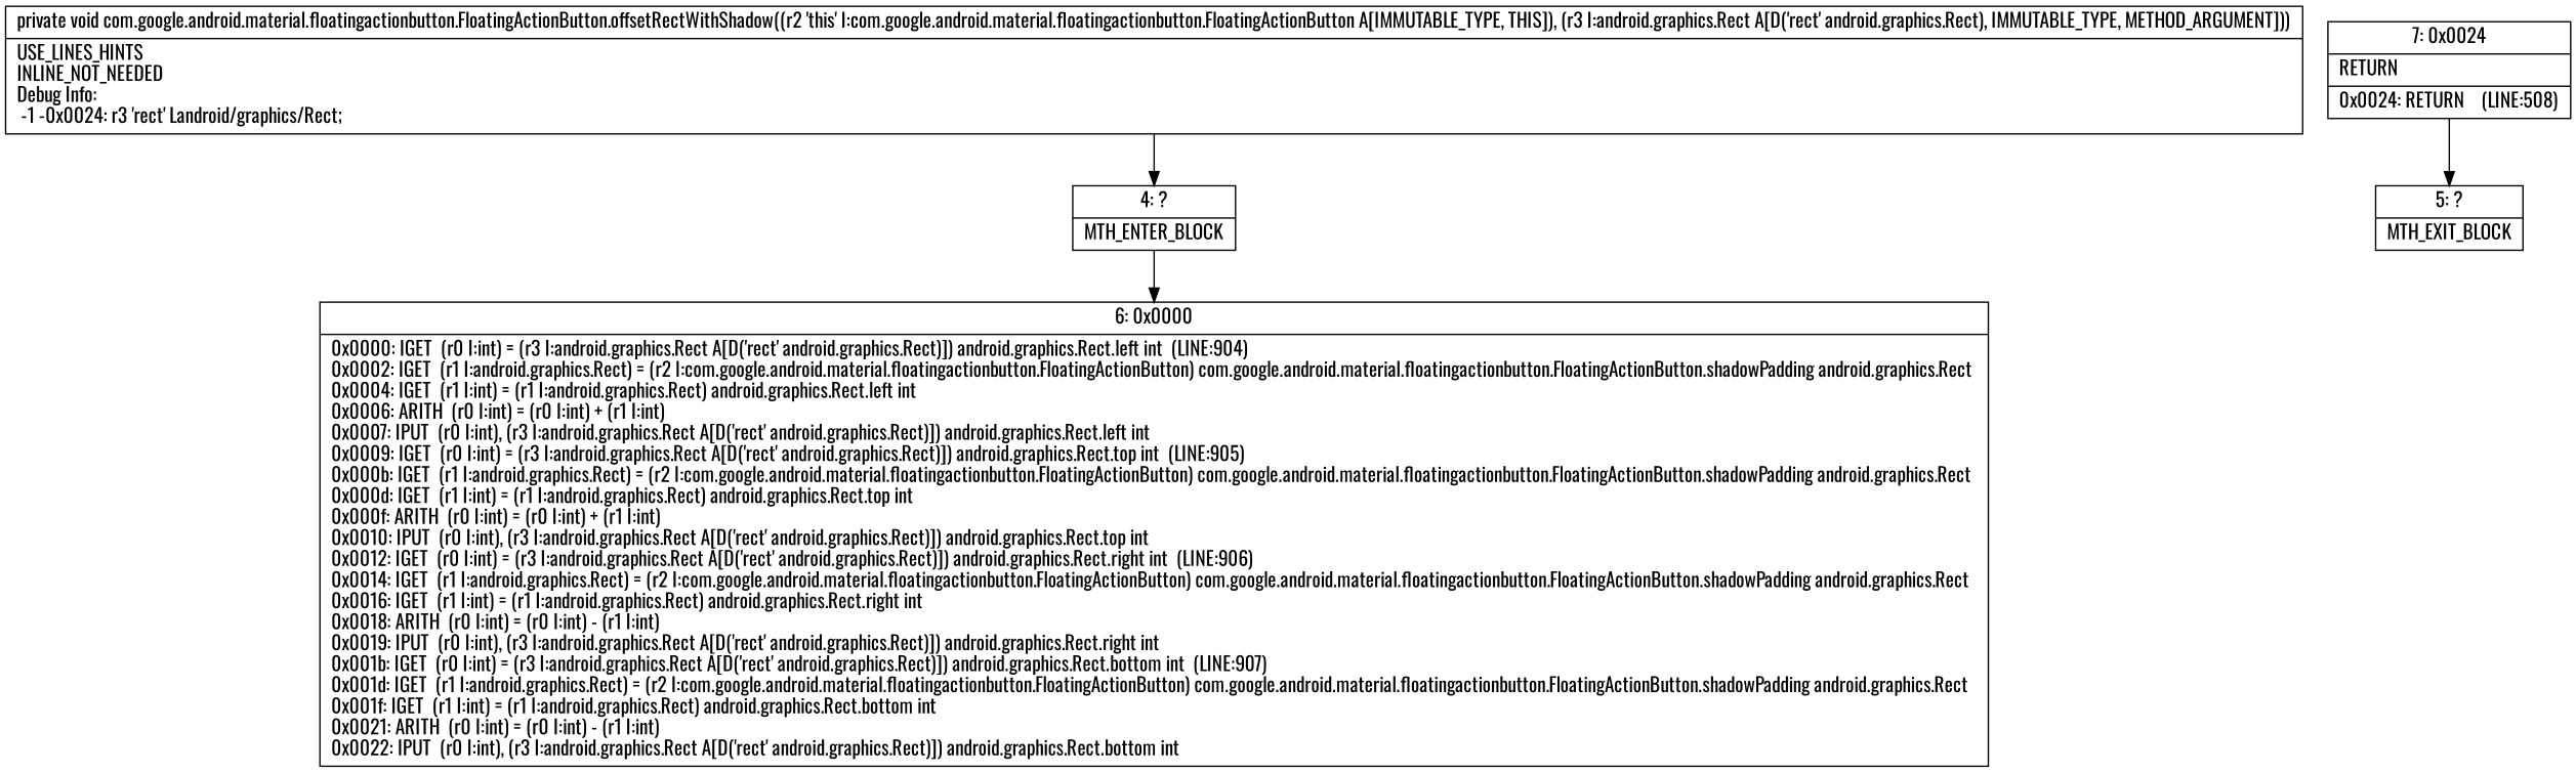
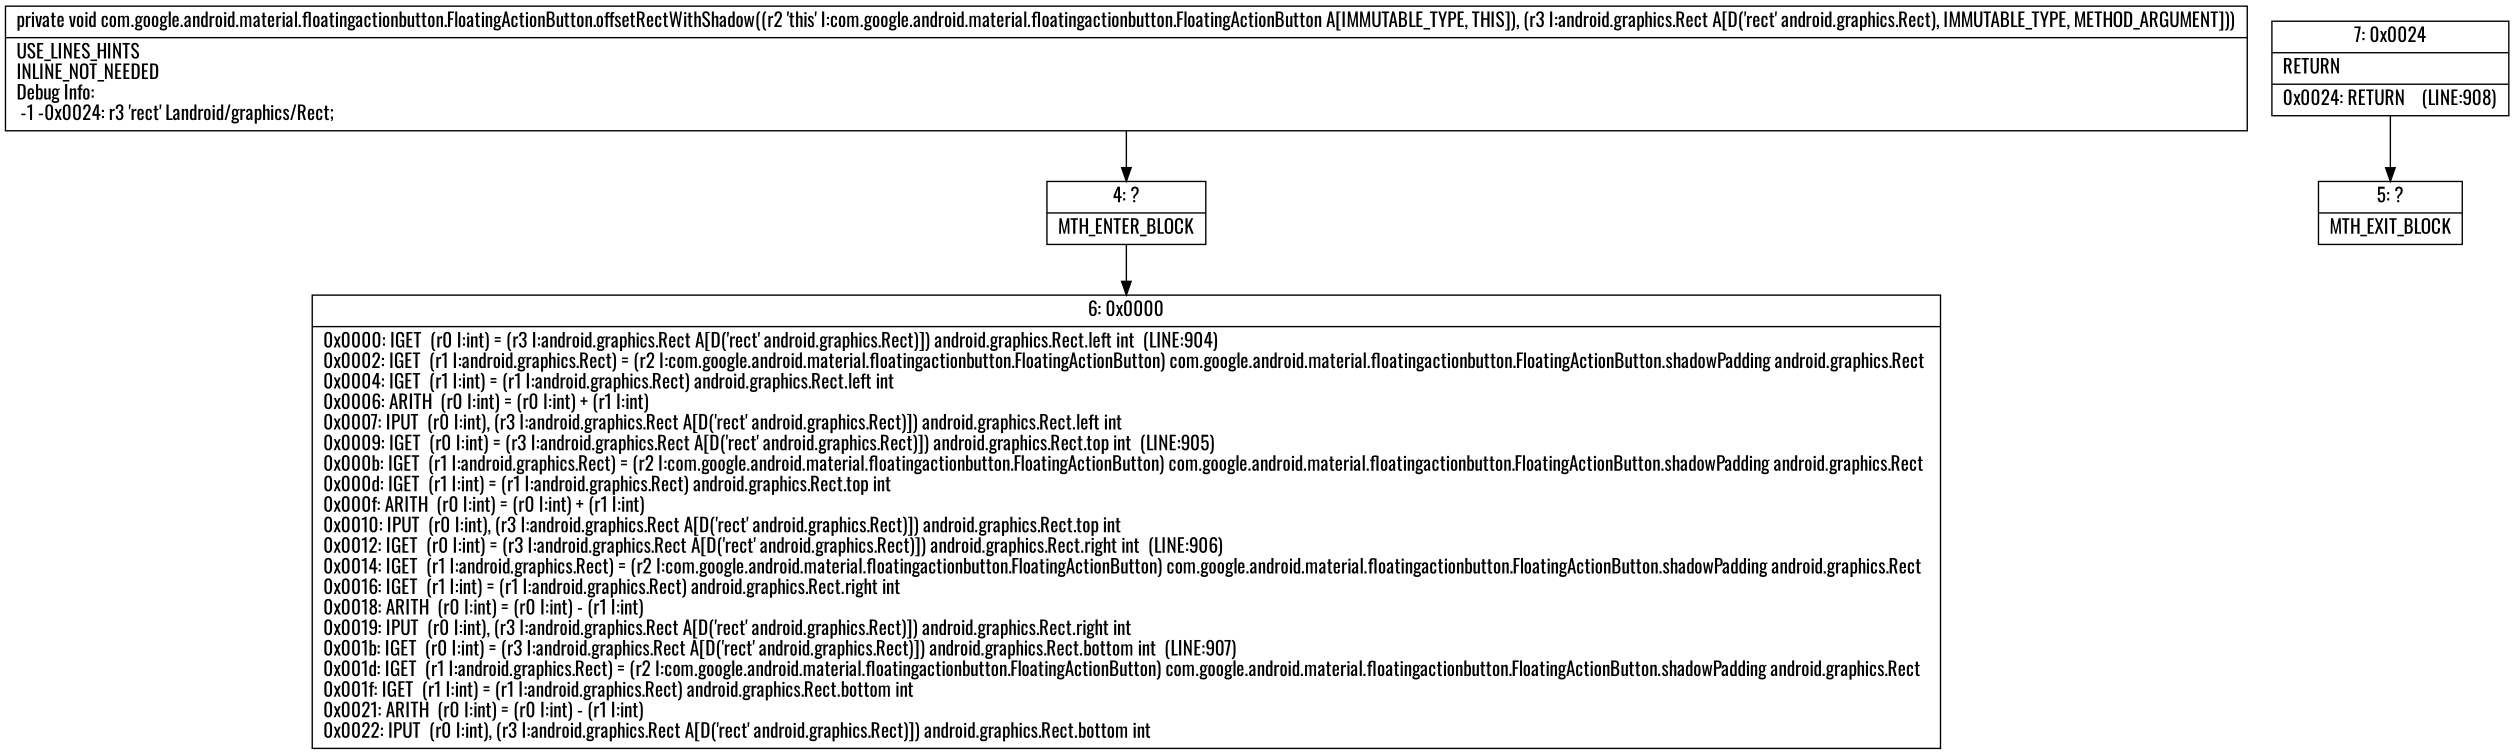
  digraph {
    fontname=Oswald
    node [fontname=Oswald shape=record]
    edge [fontname=Oswald]
    n1 [label="{4\:\ ?|MTH_ENTER_BLOCK\l}"]
    n2 [label="{6\:\ 0x0000|0x0000: IGET  (r0 I:int) = (r3 I:android.graphics.Rect A[D('rect' android.graphics.Rect)]) android.graphics.Rect.left int  (LINE:904)\l0x0002: IGET  (r1 I:android.graphics.Rect) = (r2 I:com.google.android.material.floatingactionbutton.FloatingActionButton) com.google.android.material.floatingactionbutton.FloatingActionButton.shadowPadding android.graphics.Rect \l0x0004: IGET  (r1 I:int) = (r1 I:android.graphics.Rect) android.graphics.Rect.left int \l0x0006: ARITH  (r0 I:int) = (r0 I:int) + (r1 I:int) \l0x0007: IPUT  (r0 I:int), (r3 I:android.graphics.Rect A[D('rect' android.graphics.Rect)]) android.graphics.Rect.left int \l0x0009: IGET  (r0 I:int) = (r3 I:android.graphics.Rect A[D('rect' android.graphics.Rect)]) android.graphics.Rect.top int  (LINE:905)\l0x000b: IGET  (r1 I:android.graphics.Rect) = (r2 I:com.google.android.material.floatingactionbutton.FloatingActionButton) com.google.android.material.floatingactionbutton.FloatingActionButton.shadowPadding android.graphics.Rect \l0x000d: IGET  (r1 I:int) = (r1 I:android.graphics.Rect) android.graphics.Rect.top int \l0x000f: ARITH  (r0 I:int) = (r0 I:int) + (r1 I:int) \l0x0010: IPUT  (r0 I:int), (r3 I:android.graphics.Rect A[D('rect' android.graphics.Rect)]) android.graphics.Rect.top int \l0x0012: IGET  (r0 I:int) = (r3 I:android.graphics.Rect A[D('rect' android.graphics.Rect)]) android.graphics.Rect.right int  (LINE:906)\l0x0014: IGET  (r1 I:android.graphics.Rect) = (r2 I:com.google.android.material.floatingactionbutton.FloatingActionButton) com.google.android.material.floatingactionbutton.FloatingActionButton.shadowPadding android.graphics.Rect \l0x0016: IGET  (r1 I:int) = (r1 I:android.graphics.Rect) android.graphics.Rect.right int \l0x0018: ARITH  (r0 I:int) = (r0 I:int) \- (r1 I:int) \l0x0019: IPUT  (r0 I:int), (r3 I:android.graphics.Rect A[D('rect' android.graphics.Rect)]) android.graphics.Rect.right int \l0x001b: IGET  (r0 I:int) = (r3 I:android.graphics.Rect A[D('rect' android.graphics.Rect)]) android.graphics.Rect.bottom int  (LINE:907)\l0x001d: IGET  (r1 I:android.graphics.Rect) = (r2 I:com.google.android.material.floatingactionbutton.FloatingActionButton) com.google.android.material.floatingactionbutton.FloatingActionButton.shadowPadding android.graphics.Rect \l0x001f: IGET  (r1 I:int) = (r1 I:android.graphics.Rect) android.graphics.Rect.bottom int \l0x0021: ARITH  (r0 I:int) = (r0 I:int) \- (r1 I:int) \l0x0022: IPUT  (r0 I:int), (r3 I:android.graphics.Rect A[D('rect' android.graphics.Rect)]) android.graphics.Rect.bottom int \l}"]
-   n3 [label="{7\:\ 0x0024|RETURN\l|0x0024: RETURN    (LINE:508)\l}"]
+   n3 [label="{7\:\ 0x0024|RETURN\l|0x0024: RETURN    (LINE:908)\l}"]
    n4 [label="{5\:\ ?|MTH_EXIT_BLOCK\l}"]
    n5 [label="{private void com.google.android.material.floatingactionbutton.FloatingActionButton.offsetRectWithShadow((r2 'this' I:com.google.android.material.floatingactionbutton.FloatingActionButton A[IMMUTABLE_TYPE, THIS]), (r3 I:android.graphics.Rect A[D('rect' android.graphics.Rect), IMMUTABLE_TYPE, METHOD_ARGUMENT]))  | USE_LINES_HINTS\lINLINE_NOT_NEEDED\lDebug Info:\l  \-1 \-0x0024: r3 'rect' Landroid\/graphics\/Rect;\l}"]
    n1 -> n2
    n3 -> n4
    n5 -> n1
  }
